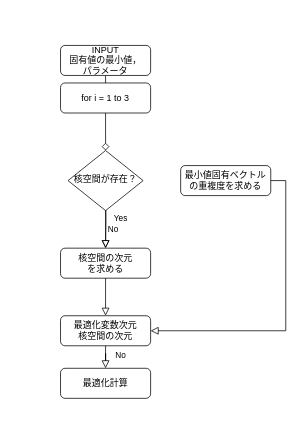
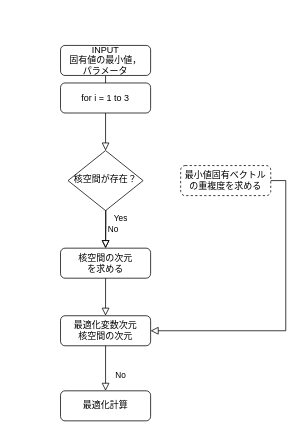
  <mxCell id="0" />
  <mxCell id="1" parent="0" />
  <mxCell id="2" value="" style="group" parent="1" vertex="1" connectable="0"><mxGeometry x="20" y="20" width="360" height="540" as="geometry" /></mxCell>
  <mxCell id="3" value="" style="rounded=0;html=1;jettySize=auto;orthogonalLoop=1;fontSize=11;endArrow=block;endFill=0;endSize=8;strokeWidth=1;shadow=0;labelBackgroundColor=none;edgeStyle=orthogonalEdgeStyle;" parent="2" source="4" edge="1"><mxGeometry relative="1" as="geometry"><mxPoint x="120" y="90" as="targetPoint" /></mxGeometry></mxCell>
  <mxCell id="4" value="INPUT&lt;br&gt;固有値の最小値，&lt;br&gt;パラメータ" style="rounded=1;whiteSpace=wrap;html=1;fontSize=12;glass=0;strokeWidth=1;shadow=0;" parent="2" vertex="1"><mxGeometry x="60" y="40" width="120" height="40" as="geometry" /></mxCell>
  <mxCell id="5" value="Yes" style="rounded=0;html=1;jettySize=auto;orthogonalLoop=1;fontSize=11;endArrow=block;endFill=0;endSize=8;strokeWidth=1;shadow=0;labelBackgroundColor=none;edgeStyle=orthogonalEdgeStyle;" parent="2" target="13" edge="1"><mxGeometry y="20" relative="1" as="geometry"><mxPoint as="offset" /><mxPoint x="120" y="230" as="sourcePoint" /><mxPoint x="120" y="180" as="targetPoint" /><Array as="points" /></mxGeometry></mxCell>
  <mxCell id="6" value="核空間が存在？" style="rhombus;whiteSpace=wrap;html=1;shadow=0;fontFamily=Helvetica;fontSize=12;align=center;strokeWidth=1;spacing=6;spacingTop=-4;" parent="2" vertex="1"><mxGeometry x="70" y="180" width="100" height="80" as="geometry" /></mxCell>
- <mxCell id="7" value="最小値固有ベクトルの重複度を求める" style="rounded=1;whiteSpace=wrap;html=1;fontSize=12;glass=0;strokeWidth=1;shadow=0;" parent="2" vertex="1"><mxGeometry x="220" y="200" width="120" height="40" as="geometry" /></mxCell>
+ <mxCell id="7" value="最小値固有ベクトルの重複度を求める" style="rounded=1;whiteSpace=wrap;html=1;fontSize=12;glass=0;strokeWidth=1;shadow=0;dashed=1;" parent="2" vertex="1"><mxGeometry x="220" y="200" width="120" height="40" as="geometry" /></mxCell>
  <mxCell id="8" value="No" style="edgeStyle=orthogonalEdgeStyle;rounded=0;html=1;jettySize=auto;orthogonalLoop=1;fontSize=11;endArrow=block;endFill=0;endSize=8;strokeWidth=1;shadow=0;labelBackgroundColor=none;" parent="2" source="6" target="13" edge="1"><mxGeometry y="10" relative="1" as="geometry"><mxPoint as="offset" /></mxGeometry></mxCell>
- <mxCell id="9" value="最適化計算" style="rounded=1;whiteSpace=wrap;html=1;fontSize=12;glass=0;strokeWidth=1;shadow=0;" parent="2" vertex="1"><mxGeometry x="60" y="470" width="120" height="40" as="geometry" /></mxCell>
+ <mxCell id="9" value="最適化計算" style="rounded=1;whiteSpace=wrap;html=1;fontSize=12;glass=0;strokeWidth=1;shadow=0;" parent="2" vertex="1"><mxGeometry x="60" y="500" width="120" height="40" as="geometry" /></mxCell>
  <mxCell id="10" value="最適化変数次元&lt;br&gt;核空間の次元" style="whiteSpace=wrap;html=1;rounded=1;shadow=0;strokeWidth=1;glass=0;" parent="2" vertex="1"><mxGeometry x="60" y="400" width="120" height="40" as="geometry" /></mxCell>
  <mxCell id="11" value="" style="edgeStyle=orthogonalEdgeStyle;orthogonalLoop=1;jettySize=auto;html=1;rounded=0;endArrow=block;endFill=0;endSize=8;entryX=1;entryY=0.5;entryDx=0;entryDy=0;exitX=1;exitY=0.5;exitDx=0;exitDy=0;" parent="2" source="7" target="10" edge="1"><mxGeometry relative="1" as="geometry"><mxPoint x="380" y="100" as="targetPoint" /><Array as="points"><mxPoint x="360" y="220" /><mxPoint x="360" y="420" /></Array></mxGeometry></mxCell>
  <mxCell id="12" value="No" style="rounded=0;html=1;jettySize=auto;orthogonalLoop=1;fontSize=11;endArrow=block;endFill=0;endSize=8;strokeWidth=1;shadow=0;labelBackgroundColor=none;edgeStyle=orthogonalEdgeStyle;exitX=0.5;exitY=1;exitDx=0;exitDy=0;" parent="2" source="10" target="9" edge="1"><mxGeometry x="0.333" y="20" relative="1" as="geometry"><mxPoint as="offset" /><mxPoint x="120" y="230" as="sourcePoint" /><Array as="points" /></mxGeometry></mxCell>
  <mxCell id="13" value="核空間の次元&lt;br&gt;を求める" style="whiteSpace=wrap;html=1;rounded=1;shadow=0;strokeWidth=1;glass=0;" parent="2" vertex="1"><mxGeometry x="60" y="310" width="120" height="40" as="geometry" /></mxCell>
  <mxCell id="14" value="" style="edgeStyle=orthogonalEdgeStyle;orthogonalLoop=1;jettySize=auto;html=1;rounded=0;endArrow=block;endFill=0;endSize=8;entryX=0.5;entryY=0;entryDx=0;entryDy=0;exitX=0.5;exitY=1;exitDx=0;exitDy=0;" parent="2" source="13" target="10" edge="1"><mxGeometry relative="1" as="geometry"><mxPoint x="150" y="360" as="sourcePoint" /><mxPoint x="190" y="430" as="targetPoint" /><Array as="points"><mxPoint x="120" y="350" /><mxPoint x="120" y="350" /></Array></mxGeometry></mxCell>
  <mxCell id="15" value="for i = 1 to 3" style="whiteSpace=wrap;html=1;rounded=1;shadow=0;strokeWidth=1;glass=0;" parent="2" vertex="1"><mxGeometry x="60" y="90" width="120" height="40" as="geometry" /></mxCell>
- <mxCell id="16" value="" style="rounded=0;html=1;jettySize=auto;orthogonalLoop=1;fontSize=11;endArrow=diamond;endFill=0;endSize=8;strokeWidth=1;shadow=0;labelBackgroundColor=none;edgeStyle=orthogonalEdgeStyle;exitX=0.5;exitY=1;exitDx=0;exitDy=0;entryX=0.5;entryY=0;entryDx=0;entryDy=0;" parent="2" source="15" target="6" edge="1"><mxGeometry relative="1" as="geometry"><mxPoint x="130" y="20" as="sourcePoint" /><mxPoint x="130" y="100" as="targetPoint" /><Array as="points"><mxPoint x="120" y="130" /></Array></mxGeometry></mxCell>
+ <mxCell id="16" value="" style="rounded=0;html=1;jettySize=auto;orthogonalLoop=1;fontSize=11;endArrow=block;endFill=0;endSize=8;strokeWidth=1;shadow=0;labelBackgroundColor=none;edgeStyle=orthogonalEdgeStyle;exitX=0.5;exitY=1;exitDx=0;exitDy=0;entryX=0.5;entryY=0;entryDx=0;entryDy=0;" parent="2" source="15" target="6" edge="1"><mxGeometry relative="1" as="geometry"><mxPoint x="130" y="20" as="sourcePoint" /><mxPoint x="130" y="100" as="targetPoint" /><Array as="points"><mxPoint x="120" y="130" /></Array></mxGeometry></mxCell>
